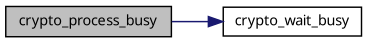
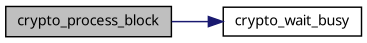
  digraph {
    rankdir=LR
    fontname="Noto Sans"
    node [color=black fontname="Noto Sans" fontsize=10 shape=record style=filled]
-   n1 [fillcolor=grey75 fontcolor=black height=0.2 label=crypto_process_busy width=0.4]
+   n1 [fillcolor=grey75 fontcolor=black height=0.2 label=crypto_process_block width=0.4]
    n2 [fillcolor=white height=0.2 label=crypto_wait_busy width=0.4]
    n1 -> n2 [color=midnightblue fontname="Noto Sans" fontsize=10 labelfontname=Helvetica labelfontsize=10 style=solid]
  }
